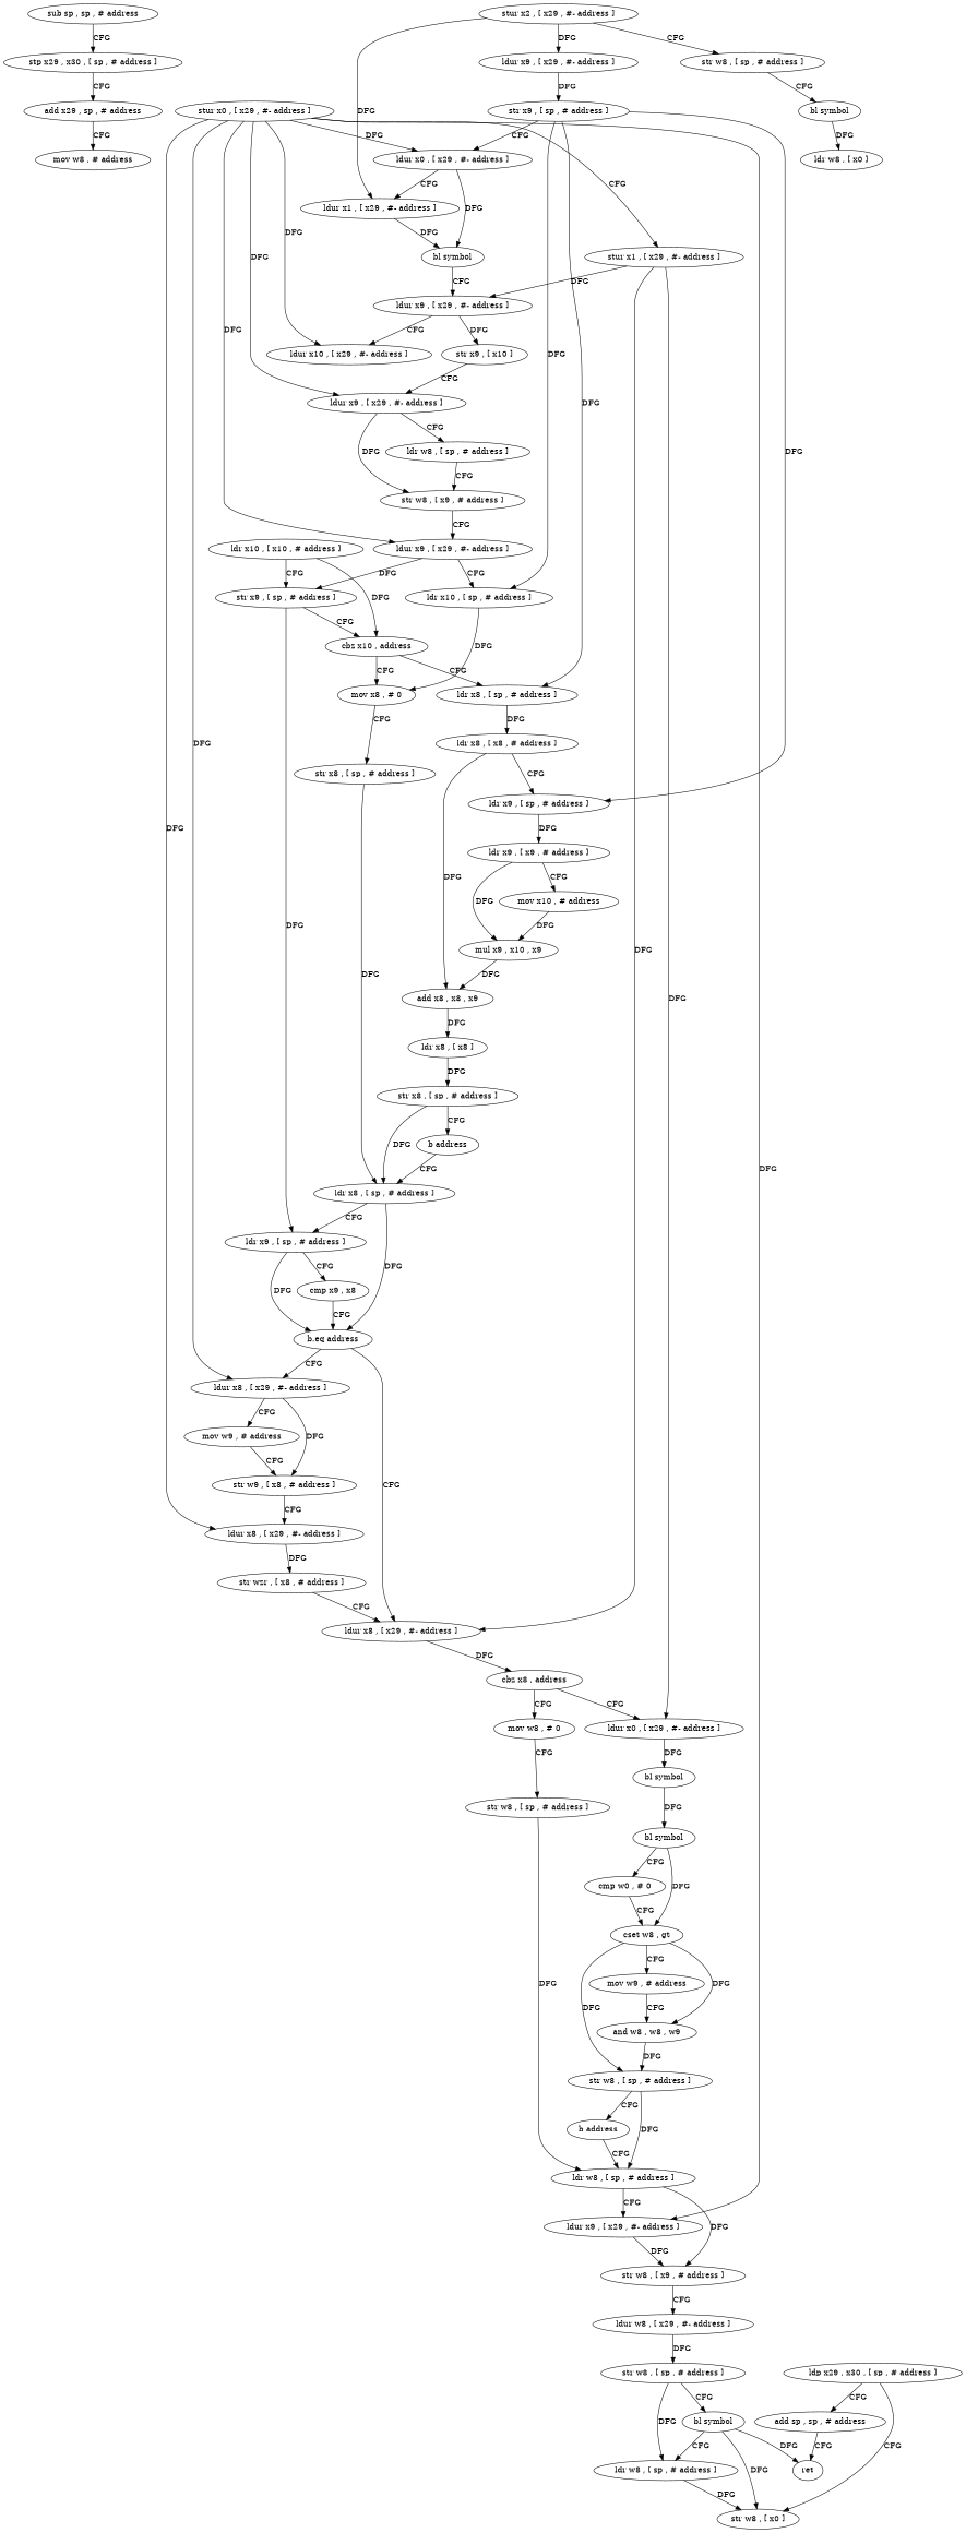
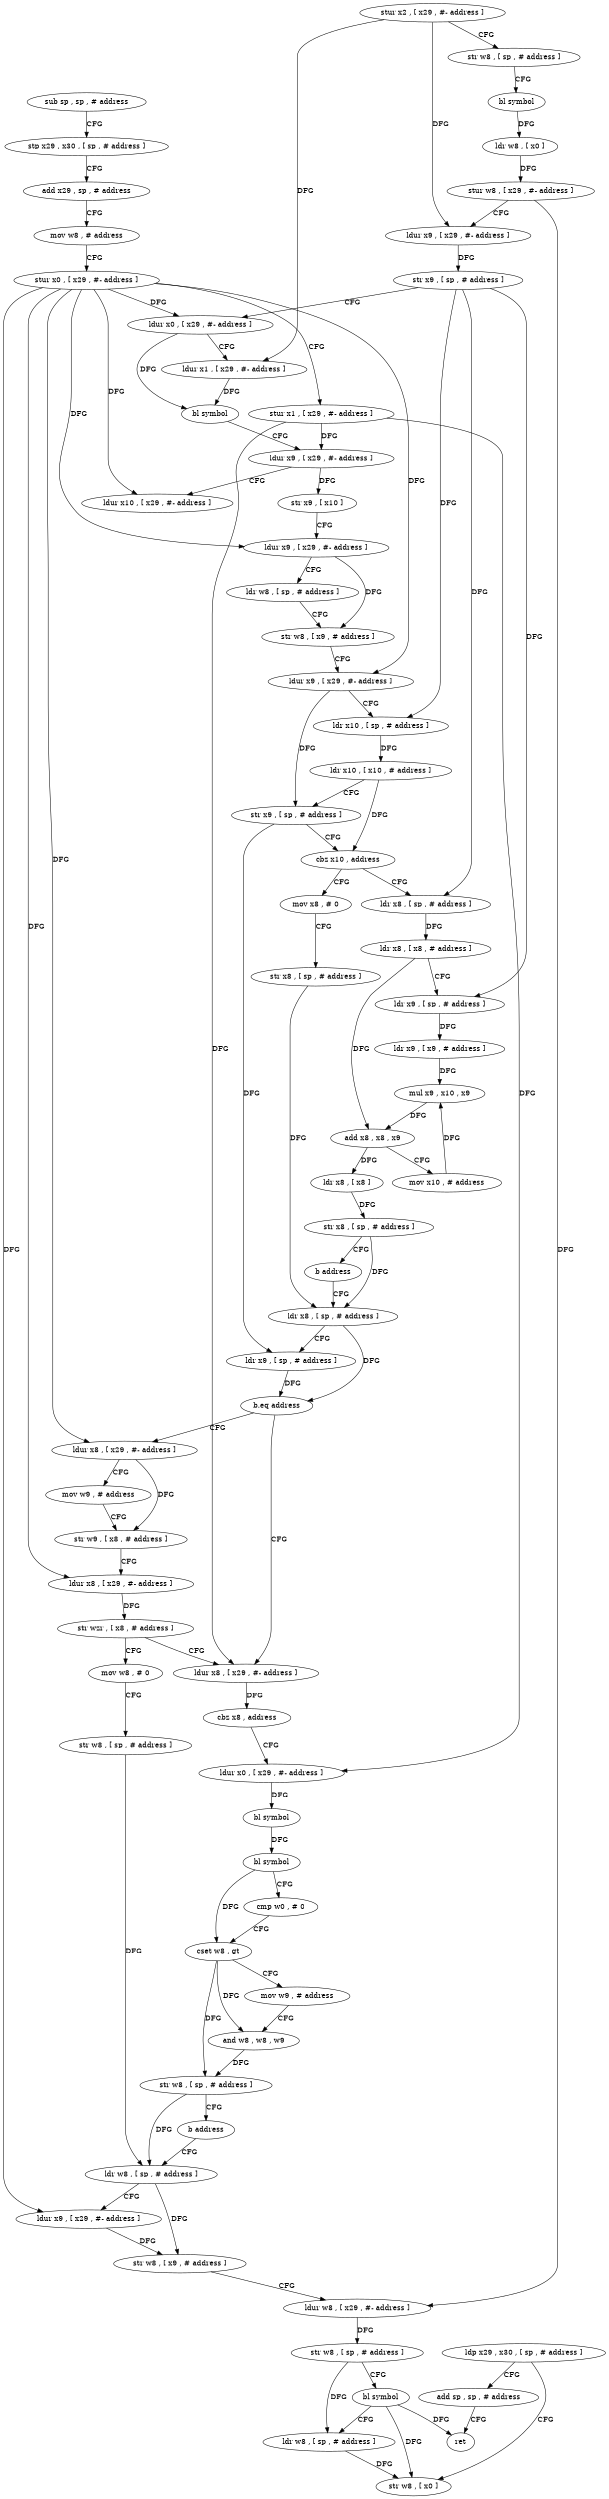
  digraph {
    n1 [label="sub sp , sp , # address"]
    n2 [label="stp x29 , x30 , [ sp , # address ]"]
    n3 [label="add x29 , sp , # address"]
    n4 [label="mov w8 , # address"]
    n5 [label="stur x0 , [ x29 , #- address ]"]
    n6 [label="stur x1 , [ x29 , #- address ]"]
    n7 [label="ldur x0 , [ x29 , #- address ]"]
    n8 [label="ldur x10 , [ x29 , #- address ]"]
    n9 [label="ldur x9 , [ x29 , #- address ]"]
    n10 [label="ldur x9 , [ x29 , #- address ]"]
    n11 [label="ldur x8 , [ x29 , #- address ]"]
    n12 [label="ldur x8 , [ x29 , #- address ]"]
    n13 [label="ldur x9 , [ x29 , #- address ]"]
    n14 [label="ldur x9 , [ x29 , #- address ]"]
    n15 [label="ldur x8 , [ x29 , #- address ]"]
    n16 [label="ldur x0 , [ x29 , #- address ]"]
    n17 [label="ldur x1 , [ x29 , #- address ]"]
    n18 [label="bl symbol"]
    n19 [label="ldr w8 , [ sp , # address ]"]
    n20 [label="str w8 , [ x9 , # address ]"]
    n21 [label="ldr x10 , [ sp , # address ]"]
    n22 [label="str x9 , [ sp , # address ]"]
    n23 [label="mov w9 , # address"]
    n24 [label="str w9 , [ x8 , # address ]"]
    n25 [label="str wzr , [ x8 , # address ]"]
    n26 [label="str w8 , [ x9 , # address ]"]
    n27 [label="stur x2 , [ x29 , #- address ]"]
    n28 [label="str w8 , [ sp , # address ]"]
    n29 [label="ldur x9 , [ x29 , #- address ]"]
    n30 [label="str x9 , [ x10 ]"]
    n31 [label="cbz x8 , address"]
    n32 [label="bl symbol"]
    n33 [label="bl symbol"]
    n34 [label="str x9 , [ sp , # address ]"]
    n35 [label="ldr w8 , [ x0 ]"]
+   n36 [label="stur w8 , [ x29 , #- address ]"]
    n37 [label="ldur w8 , [ x29 , #- address ]"]
    n38 [label="str w8 , [ sp , # address ]"]
    n39 [label="ldr x8 , [ sp , # address ]"]
    n40 [label="ldr x9 , [ sp , # address ]"]
    n41 [label="ldr x10 , [ x10 , # address ]"]
    n42 [label="ldr x8 , [ x8 , # address ]"]
    n43 [label="ldr x9 , [ x9 , # address ]"]
    n44 [label="cbz x10 , address"]
    n45 [label="ldr x9 , [ sp , # address ]"]
    n46 [label="mov x8 , # 0"]
    n47 [label="b.eq address"]
-   n48 [label="cmp x9 , x8"]
    n49 [label="str x8 , [ sp , # address ]"]
    n50 [label="ldr x8 , [ sp , # address ]"]
    n51 [label="add x8 , x8 , x9"]
    n52 [label="ldr x8 , [ x8 ]"]
    n53 [label="mov x10 , # address"]
    n54 [label="mul x9 , x10 , x9"]
    n55 [label="str x8 , [ sp , # address ]"]
    n56 [label="b address"]
    n57 [label="mov w8 , # 0"]
    n58 [label="str w8 , [ sp , # address ]"]
    n59 [label="ldr w8 , [ sp , # address ]"]
    n60 [label="bl symbol"]
    n61 [label="cmp w0 , # 0"]
    n62 [label="cset w8 , gt"]
    n63 [label="mov w9 , # address"]
    n64 [label="and w8 , w8 , w9"]
    n65 [label="str w8 , [ sp , # address ]"]
    n66 [label="b address"]
    n67 [label="bl symbol"]
    n68 [label="ldr w8 , [ sp , # address ]"]
    n69 [label="str w8 , [ x0 ]"]
    n70 [label=ret]
    n71 [label="ldp x29 , x30 , [ sp , # address ]"]
    n72 [label="add sp , sp , # address"]
    n1 -> n2 [label=CFG]
    n2 -> n3 [label=CFG]
    n3 -> n4 [label=CFG]
+   n4 -> n5 [label=CFG]
    n5 -> n6 [label=CFG]
    n5 -> n7 [label=DFG]
    n5 -> n8 [label=DFG]
    n5 -> n9 [label=DFG]
    n5 -> n10 [label=DFG]
    n5 -> n11 [label=DFG]
    n5 -> n12 [label=DFG]
    n5 -> n13 [label=DFG]
    n6 -> n14 [label=DFG]
    n6 -> n15 [label=DFG]
    n6 -> n16 [label=DFG]
    n7 -> n17 [label=CFG]
    n7 -> n18 [label=DFG]
    n9 -> n19 [label=CFG]
    n9 -> n20 [label=DFG]
    n10 -> n21 [label=CFG]
    n10 -> n22 [label=DFG]
    n11 -> n23 [label=CFG]
    n11 -> n24 [label=DFG]
    n12 -> n25 [label=DFG]
    n13 -> n26 [label=DFG]
    n14 -> n8 [label=CFG]
    n14 -> n30 [label=DFG]
    n15 -> n31 [label=DFG]
    n16 -> n32 [label=DFG]
    n17 -> n18 [label=DFG]
    n18 -> n14 [label=CFG]
    n19 -> n20 [label=CFG]
    n20 -> n10 [label=CFG]
-   n21 -> n46 [label=DFG]
+   n21 -> n41 [label=DFG]
    n22 -> n44 [label=CFG]
    n22 -> n45 [label=DFG]
    n23 -> n24 [label=CFG]
    n24 -> n12 [label=CFG]
    n25 -> n15 [label=CFG]
    n26 -> n37 [label=CFG]
    n27 -> n17 [label=DFG]
    n27 -> n28 [label=CFG]
    n27 -> n29 [label=DFG]
    n28 -> n33 [label=CFG]
    n29 -> n34 [label=DFG]
    n30 -> n9 [label=CFG]
    n31 -> n16 [label=CFG]
-   n31 -> n57 [label=CFG]
+   n25 -> n57 [label=CFG]
    n32 -> n60 [label=DFG]
    n33 -> n35 [label=DFG]
    n34 -> n7 [label=CFG]
    n34 -> n21 [label=DFG]
    n34 -> n39 [label=DFG]
    n34 -> n40 [label=DFG]
+   n35 -> n36 [label=DFG]
+   n36 -> n29 [label=CFG]
+   n36 -> n37 [label=DFG]
    n37 -> n38 [label=DFG]
    n38 -> n67 [label=CFG]
    n38 -> n68 [label=DFG]
    n39 -> n42 [label=DFG]
    n40 -> n43 [label=DFG]
    n41 -> n22 [label=CFG]
    n41 -> n44 [label=DFG]
    n42 -> n40 [label=CFG]
    n42 -> n51 [label=DFG]
-   n43 -> n53 [label=CFG]
+   n51 -> n53 [label=CFG]
    n43 -> n54 [label=DFG]
    n44 -> n39 [label=CFG]
    n44 -> n46 [label=CFG]
    n45 -> n47 [label=DFG]
-   n45 -> n48 [label=CFG]
    n46 -> n49 [label=CFG]
    n47 -> n11 [label=CFG]
    n47 -> n15 [label=CFG]
-   n48 -> n47 [label=CFG]
    n49 -> n50 [label=DFG]
    n50 -> n45 [label=CFG]
    n50 -> n47 [label=DFG]
    n51 -> n52 [label=DFG]
    n52 -> n55 [label=DFG]
    n53 -> n54 [label=DFG]
    n54 -> n51 [label=DFG]
    n55 -> n50 [label=DFG]
    n55 -> n56 [label=CFG]
    n56 -> n50 [label=CFG]
    n57 -> n58 [label=CFG]
    n58 -> n59 [label=DFG]
    n59 -> n13 [label=CFG]
    n59 -> n26 [label=DFG]
    n60 -> n61 [label=CFG]
    n60 -> n62 [label=DFG]
    n61 -> n62 [label=CFG]
    n62 -> n63 [label=CFG]
    n62 -> n64 [label=DFG]
    n62 -> n65 [label=DFG]
    n63 -> n64 [label=CFG]
    n64 -> n65 [label=DFG]
    n65 -> n59 [label=DFG]
    n65 -> n66 [label=CFG]
    n66 -> n59 [label=CFG]
    n67 -> n68 [label=CFG]
    n67 -> n69 [label=DFG]
    n67 -> n70 [label=DFG]
    n68 -> n69 [label=DFG]
    n71 -> n69 [label=CFG]
    n71 -> n72 [label=CFG]
    n72 -> n70 [label=CFG]
  }
